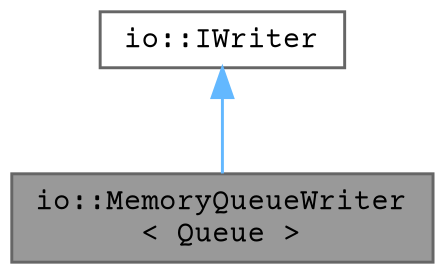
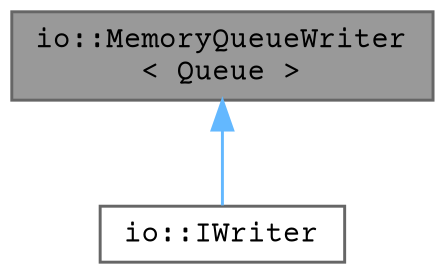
  digraph {
    fontname="Courier Prime"
    node [color=gray40 fontname="Courier Prime" fontsize=10 shape=box style=filled]
    n1 [fillcolor=grey60 fontcolor=black height=0.2 label="io::MemoryQueueWriter\l\< Queue \>" width=0.4]
    n2 [fillcolor=white height=0.2 label="io::IWriter" width=0.4]
-   n2 -> n1 [color=steelblue1 dir=back fontname="Courier Prime" fontsize=10 labelfontname=Helvetica labelfontsize=10 style=solid]
+   n1 -> n2 [color=steelblue1 dir=back fontname="Courier Prime" fontsize=10 labelfontname=Helvetica labelfontsize=10 style=solid]
  }
